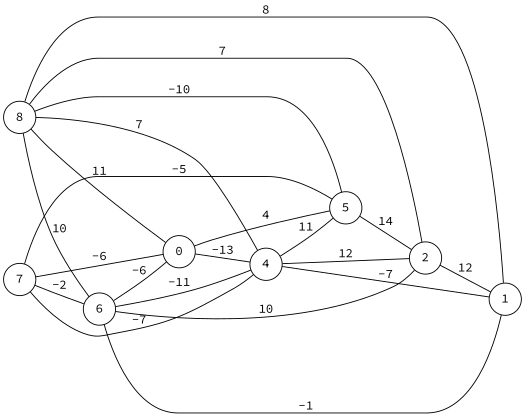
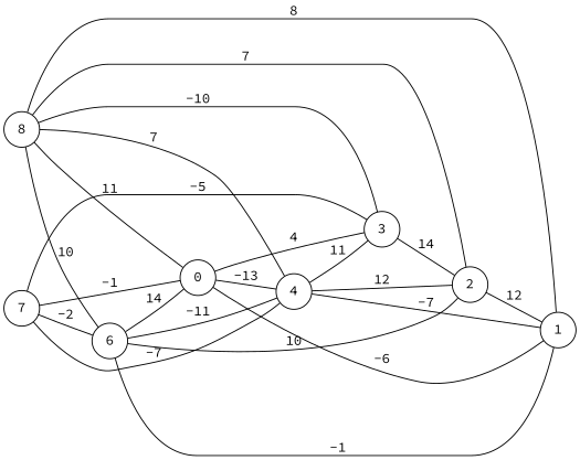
  graph {
    fontname="Source Code Pro"
    rankdir=LR
    node [fontname="Source Code Pro" shape=circle]
    edge [fontname="Source Code Pro"]
    8
    1
    2
-   3 [label=5]
+   3
    4
    n6 [label=0]
    6
    7
    8 -- 1 [label=8]
    8 -- 2 [label=7]
    8 -- 3 [label=-10]
    8 -- 4 [label=7]
    8 -- n6 [label=11]
    8 -- 6 [label=10]
    2 -- 1 [label=12]
    3 -- 2 [label=14]
    4 -- 1 [label=-7]
    4 -- 2 [label=12]
    4 -- 3 [label=11]
+   n6 -- 1 [label=-6]
    n6 -- 3 [label=4]
    n6 -- 4 [label=-13]
    6 -- 1 [label=-1]
    6 -- 2 [label=10]
    6 -- 4 [label=-11]
-   6 -- n6 [label=-6]
+   6 -- n6 [label=14]
    7 -- 3 [label=-5]
    7 -- 4 [label=-7]
-   7 -- n6 [label=-6]
+   7 -- n6 [label=-1]
    7 -- 6 [label=-2]
  }
